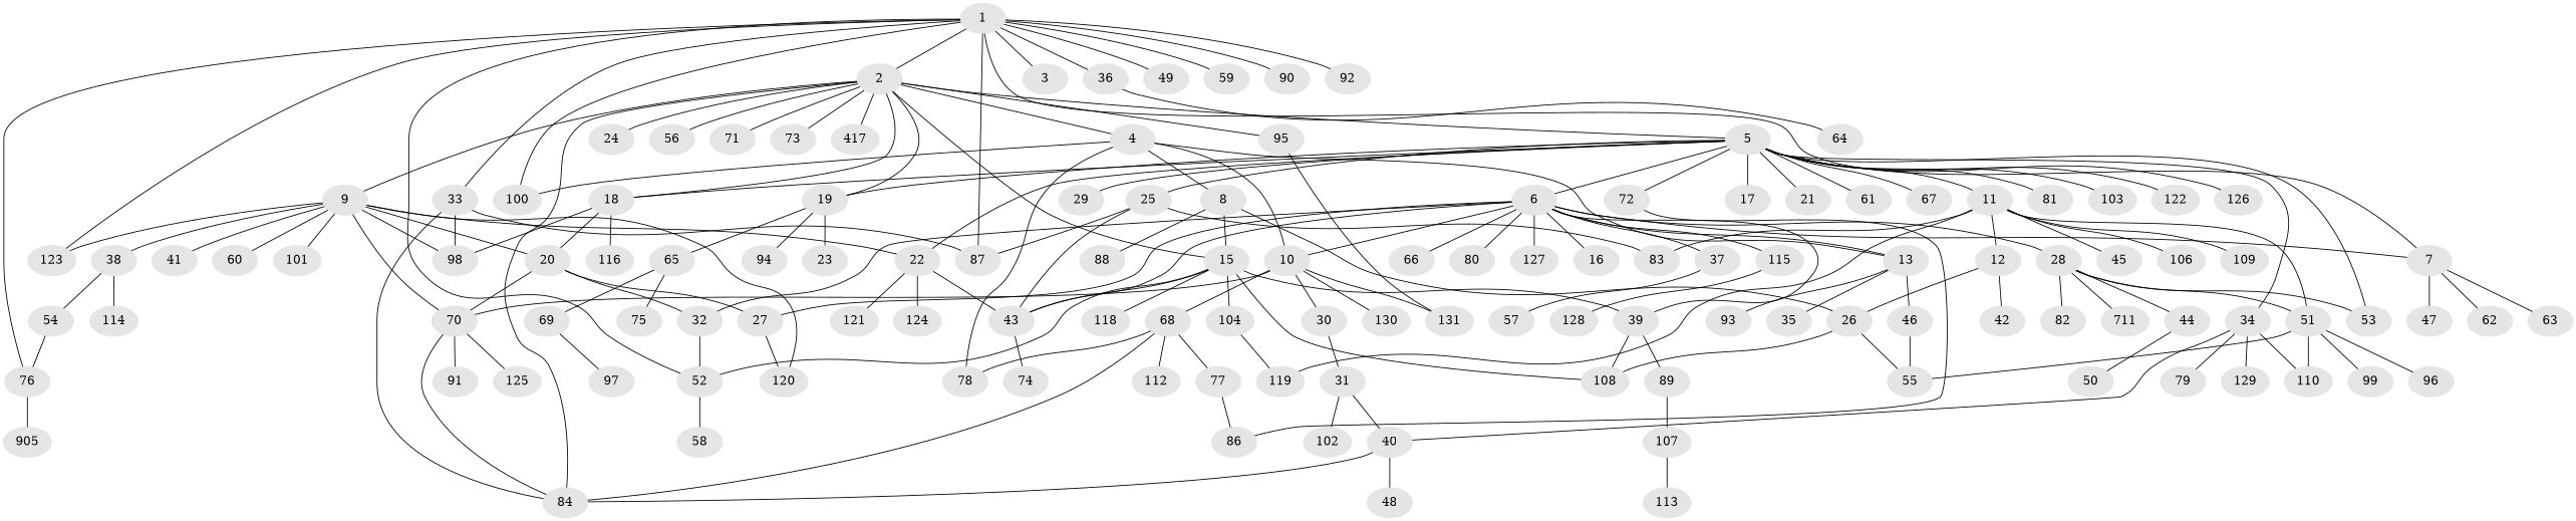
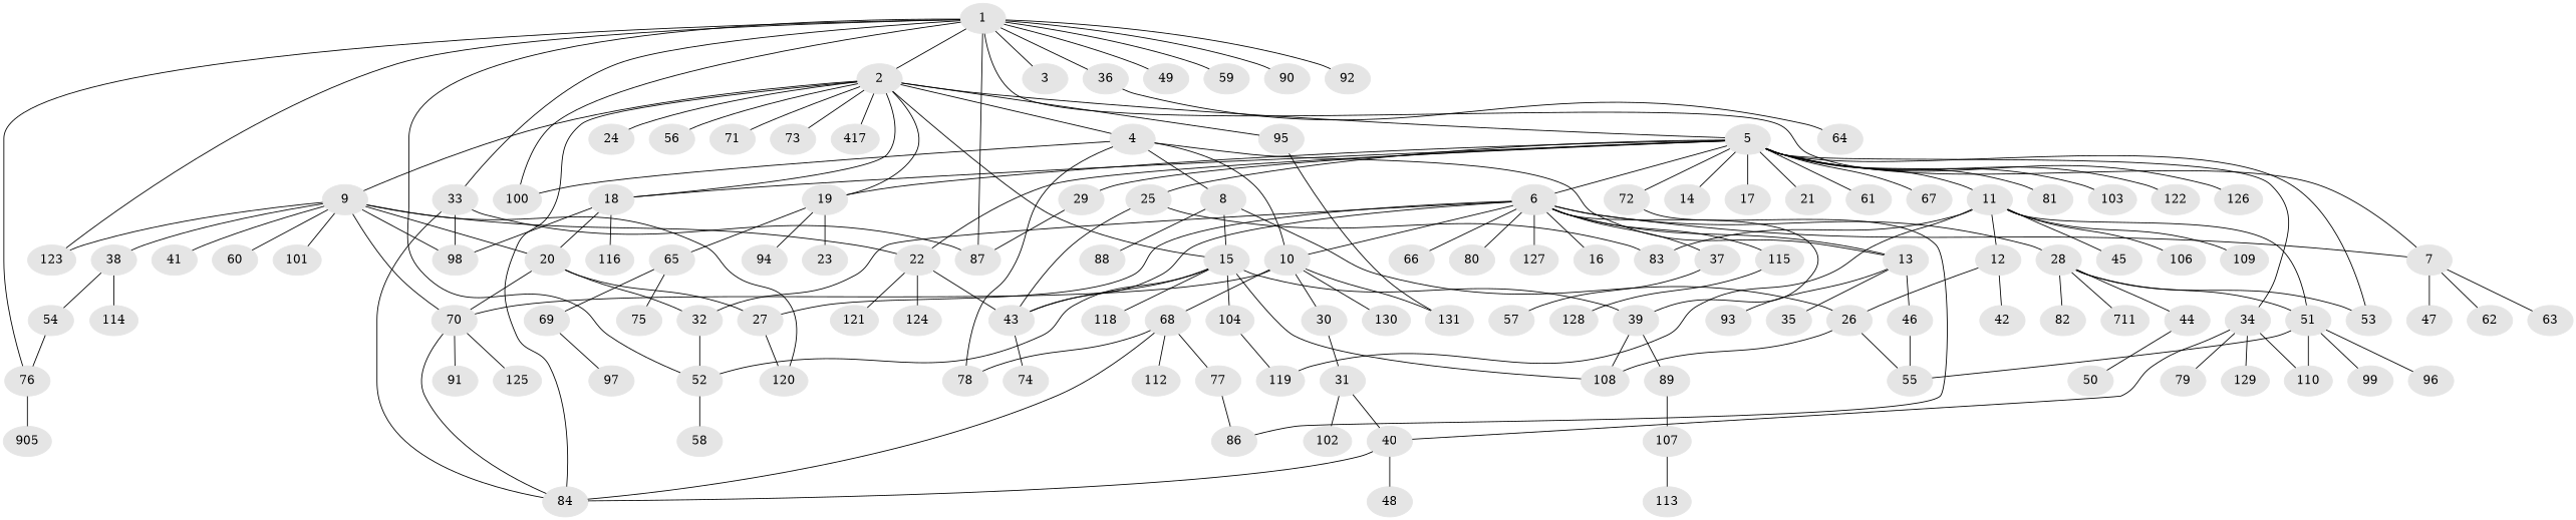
  graph {
    node [color=gray90 style=filled]
    1
    2
    3
    7
    33
    36
    49
    52
    59
    76
    87
    90
    92
    100
    123
    4
    5
    9
    15
    18
    19
    24
    56
    71
    73
    84
    95
    n28 [label=417]
    47
    62
    63
    98
    64
    58
    n35 [label=905]
    8
    10
    13
    78
    6
    11
+   14
    17
    21
    22
    25
    29
    34
    53
    61
    67
    72
    81
    103
    122
    126
    20
    38
    41
    60
    70
    101
    120
    39
    43
    104
    108
    118
    116
    23
    65
    94
    131
    26
    88
    30
    68
    130
    35
    46
    93
    16
    27
    28
    32
    37
    66
    80
    115
    127
    12
    45
    51
    83
    106
    109
    119
    121
    124
    40
    79
    110
    129
    86
    44
    82
    n107 [label=711]
    57
    89
    74
    128
    55
    54
    114
    91
    125
    31
    77
    112
    42
    96
    99
    69
    75
    50
    102
    48
    107
    97
    113
    1 -- 2
    1 -- 3
    1 -- 7
    1 -- 33
    1 -- 36
    1 -- 49
    1 -- 52
    1 -- 59
    1 -- 76
    1 -- 87
    1 -- 90
    1 -- 92
    1 -- 100
    1 -- 123
    2 -- 4
    2 -- 5
    2 -- 9
    2 -- 15
    2 -- 18
    2 -- 19
    2 -- 24
    2 -- 56
    2 -- 71
    2 -- 73
    2 -- 84
    2 -- 95
    2 -- n28
    7 -- 47
    7 -- 62
    7 -- 63
    33 -- 87
    33 -- 84
    33 -- 98
    36 -- 64
    52 -- 58
    76 -- n35
    4 -- 100
    4 -- 8
    4 -- 10
    4 -- 13
    4 -- 78
    5 -- 18
    5 -- 19
    5 -- 6
    5 -- 11
+   5 -- 14
    5 -- 17
    5 -- 21
    5 -- 22
    5 -- 25
    5 -- 29
    5 -- 34
    5 -- 53
    5 -- 61
    5 -- 67
    5 -- 72
    5 -- 81
    5 -- 103
    5 -- 122
    5 -- 126
    9 -- 123
    9 -- 98
    9 -- 22
    9 -- 20
    9 -- 38
    9 -- 41
    9 -- 60
    9 -- 70
    9 -- 101
    9 -- 120
    15 -- 52
    15 -- 39
    15 -- 43
    15 -- 104
    15 -- 108
    15 -- 118
    18 -- 98
    18 -- 20
    18 -- 116
    19 -- 23
    19 -- 65
    19 -- 94
    95 -- 131
    8 -- 15
    8 -- 26
    8 -- 88
    10 -- 70
    10 -- 131
    10 -- 30
    10 -- 68
    10 -- 130
    13 -- 35
    13 -- 46
    13 -- 93
    6 -- 7
    6 -- 10
    6 -- 13
    6 -- 39
    6 -- 43
    6 -- 16
    6 -- 27
    6 -- 28
    6 -- 32
    6 -- 37
    6 -- 66
    6 -- 80
    6 -- 115
    6 -- 127
    11 -- 12
    11 -- 45
    11 -- 51
    11 -- 83
    11 -- 106
    11 -- 109
    11 -- 119
    22 -- 43
    22 -- 121
    22 -- 124
-   25 -- 87
+   29 -- 87
    25 -- 43
    25 -- 83
    34 -- 40
    34 -- 79
    34 -- 110
    34 -- 129
    72 -- 86
    20 -- 70
    20 -- 27
    20 -- 32
    38 -- 54
    38 -- 114
    70 -- 84
    70 -- 91
    70 -- 125
    39 -- 108
    39 -- 89
    43 -- 74
    104 -- 119
    65 -- 69
    65 -- 75
    26 -- 108
    26 -- 55
    30 -- 31
    68 -- 84
    68 -- 78
    68 -- 77
    68 -- 112
    46 -- 55
    27 -- 120
    28 -- 53
    28 -- 51
    28 -- 44
    28 -- 82
    28 -- n107
    32 -- 52
    37 -- 57
    115 -- 128
    12 -- 26
    12 -- 42
    51 -- 110
    51 -- 55
    51 -- 96
    51 -- 99
    40 -- 84
    40 -- 48
    44 -- 50
    89 -- 107
    54 -- 76
    31 -- 40
    31 -- 102
    77 -- 86
    69 -- 97
    107 -- 113
  }
